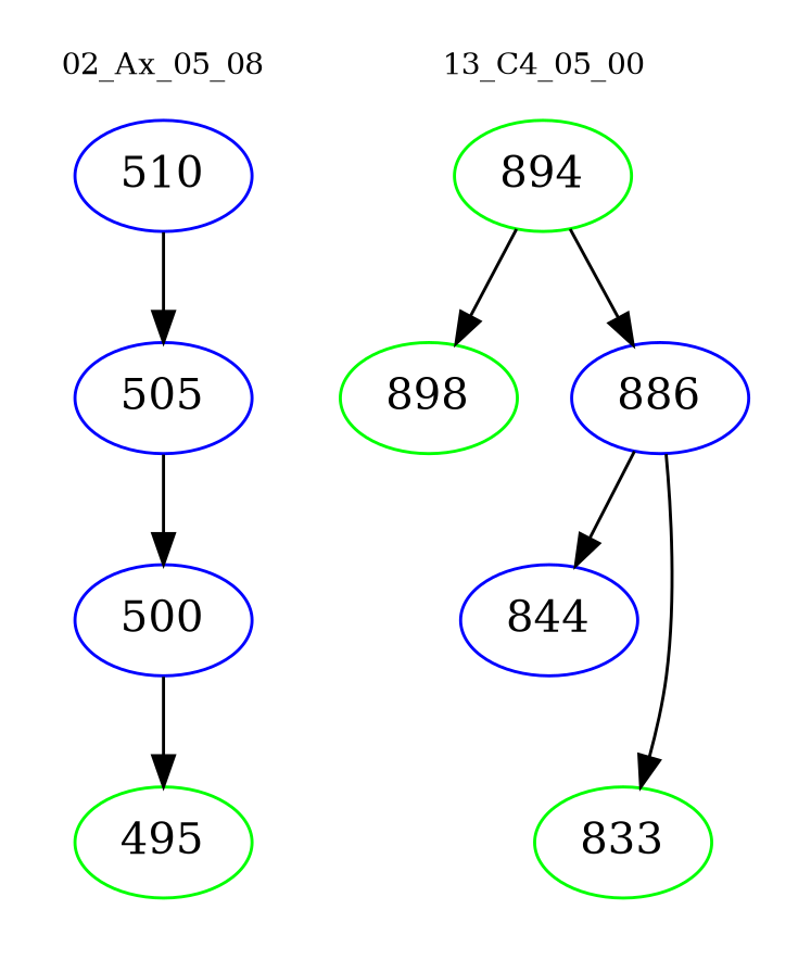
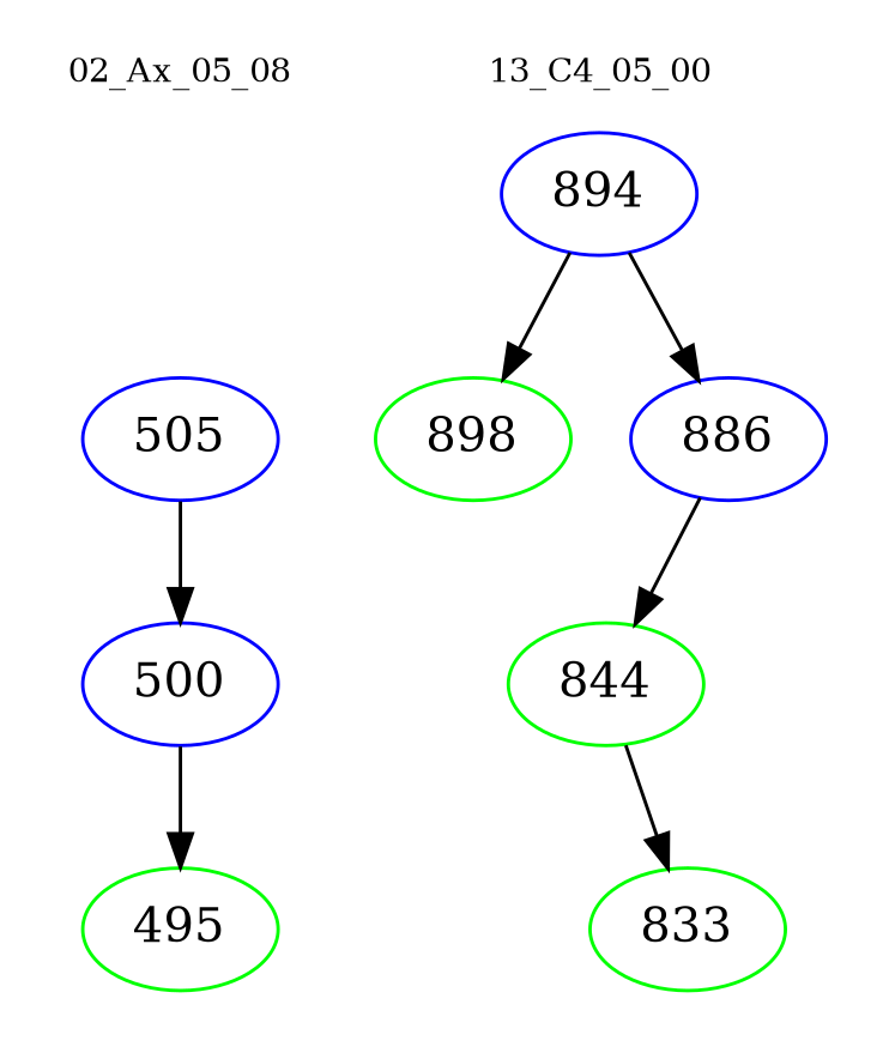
  digraph {
    node [color=blue]
    edge [color=black]
-   n1 [label=510]
    n2 [label=505]
    n3 [label=500]
    n4 [color=green label=495]
-   n5 [color=green label=894]
+   n5 [label=894]
    n6 [color=green label=898]
    n7 [label=886]
-   n8 [label=844]
+   n8 [color=green label=844]
    n9 [color=green label=833]
    subgraph cluster_1 {
      color=white
      fontsize=10
      label="02_Ax_05_08"
-     n1
      n2
      n3
      n4
    }
    subgraph cluster_2 {
      color=white
      fontsize=10
      label="13_C4_05_00"
      n5
      n6
      n7
      n8
      n9
    }
-   n1 -> n2
    n2 -> n3
    n3 -> n4
    n5 -> n6
    n5 -> n7
    n7 -> n8
-   n7 -> n9
+   n8 -> n9
  }
